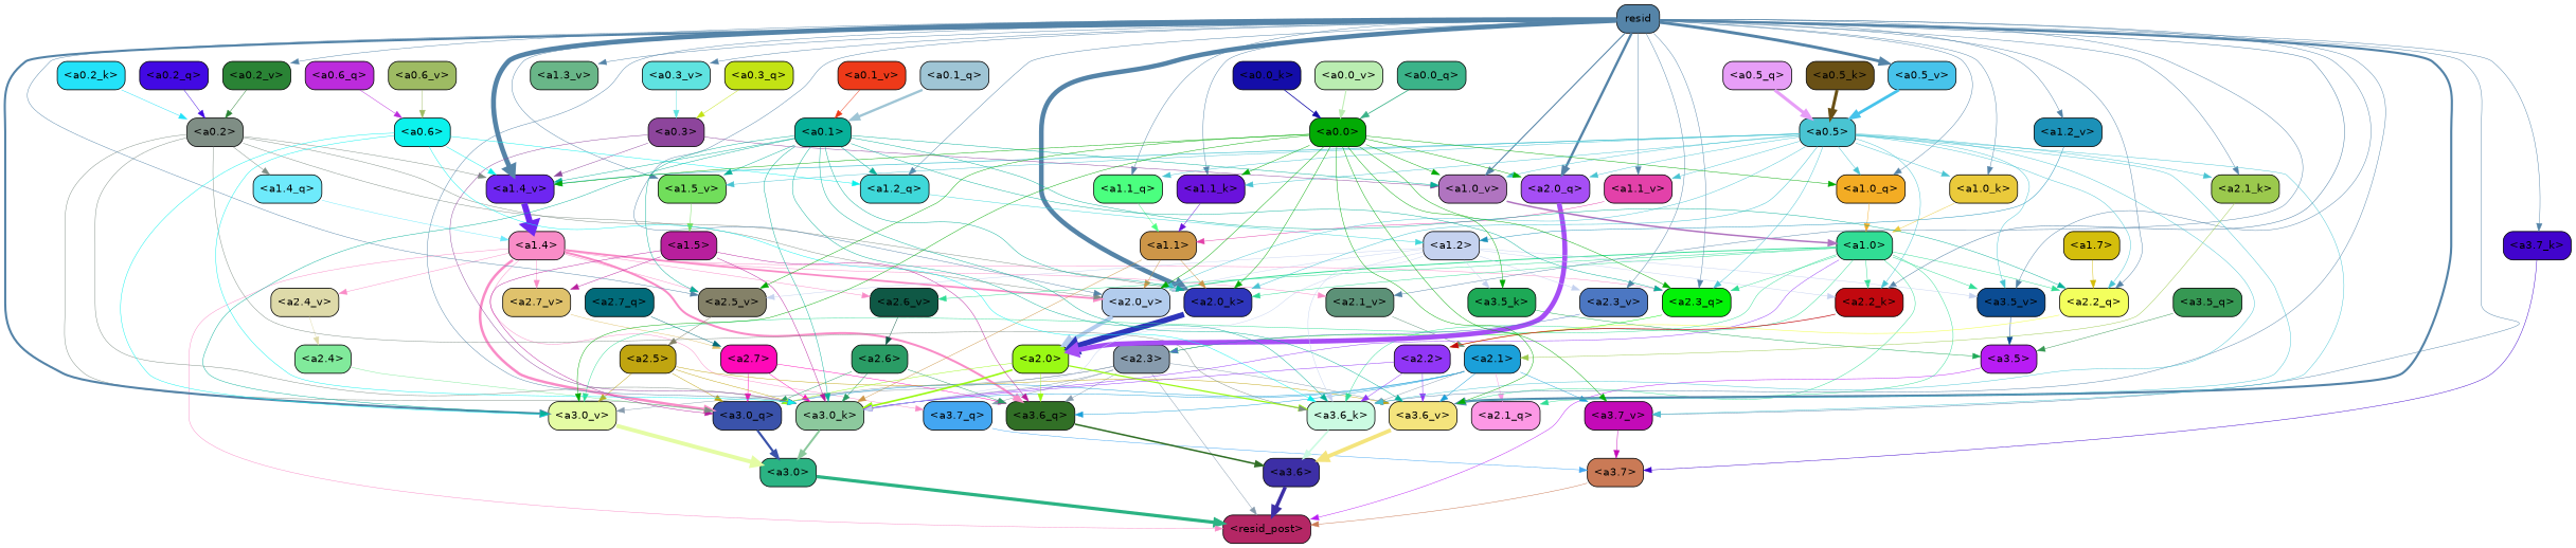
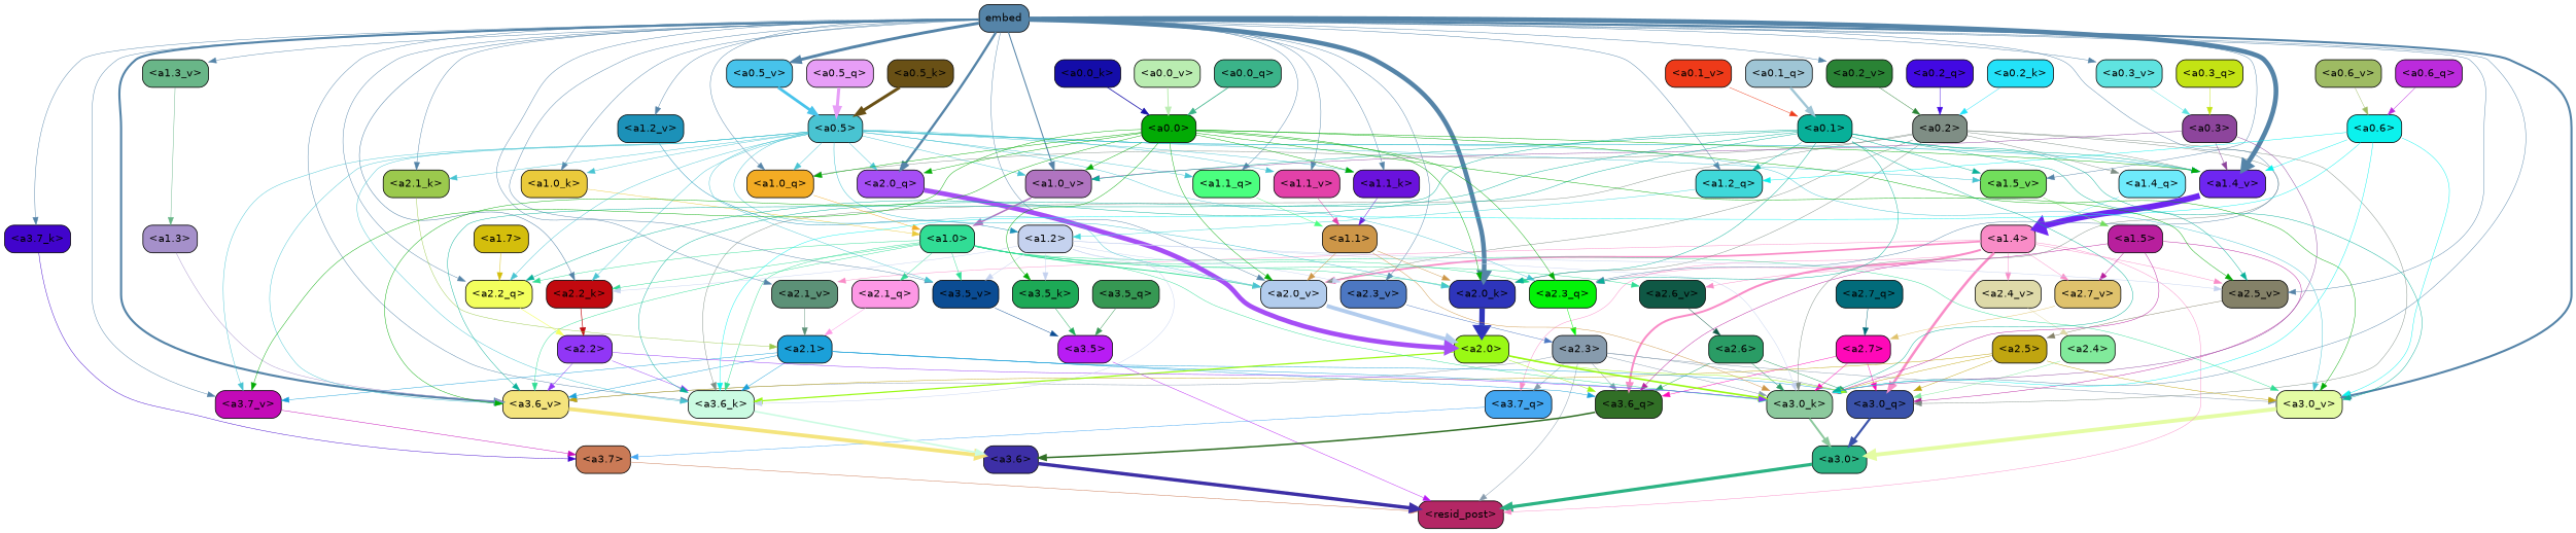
  strict digraph {
    splines=true
    node [color=black fontname=Helvetica shape=box style="filled, rounded"]
    edge [color="#5584a8" penwidth=0.6]
    "<a3.7>" [fillcolor="#ca7a56"]
    "<resid_post>" [fillcolor="#b42765"]
    "<a3.6>" [fillcolor="#3d2fa6"]
    "<a3.5>" [fillcolor="#b81cf4"]
    "<a3.0>" [fillcolor="#2bb383"]
    "<a2.3>" [fillcolor="#879bad"]
    "<a3.7_q>" [fillcolor="#43a6f1"]
    "<a3.6_q>" [fillcolor="#316f26"]
    "<a3.0_q>" [fillcolor="#3a52aa"]
    "<a3.0_k>" [fillcolor="#8cc99d"]
    "<a3.6_v>" [fillcolor="#f4e47d"]
    "<a3.0_v>" [fillcolor="#e4fca4"]
    "<a1.4>" [fillcolor="#f98cc7"]
    "<a2.3_q>" [fillcolor="#03f208"]
    "<a2.7_v>" [fillcolor="#dfc26c"]
    "<a2.6_v>" [fillcolor="#0f5845"]
    "<a2.5_v>" [fillcolor="#848168"]
    "<a2.4_v>" [fillcolor="#dedaa9"]
    "<a2.1_v>" [fillcolor="#5c9177"]
    "<a2.0_v>" [fillcolor="#b2cced"]
    "<a2.7>" [fillcolor="#fe09b8"]
    "<a2.6>" [fillcolor="#2a9c65"]
    "<a2.5>" [fillcolor="#c0a510"]
    "<a2.4>" [fillcolor="#81ea9b"]
    "<a2.1>" [fillcolor="#1ba0d9"]
    "<a2.0>" [fillcolor="#9af914"]
    "<a3.6_k>" [fillcolor="#cbfbe2"]
    "<a3.7_v>" [fillcolor="#c30ab7"]
    "<a3.5_q>" [fillcolor="#369853"]
    "<a3.7_k>" [fillcolor="#4104cc"]
    "<a3.5_k>" [fillcolor="#1da956"]
    "<a3.5_v>" [fillcolor="#0b4c93"]
    "<a1.5>" [fillcolor="#b81f9d"]
    "<a0.2>" [fillcolor="#7f8e85"]
    "<a2.0_k>" [fillcolor="#2e35bb"]
    "<a1.4_q>" [fillcolor="#6eeafb"]
    "<a1.0_q>" [fillcolor="#f3ac24"]
    "<a1.4_v>" [fillcolor="#6e26f1"]
    "<a1.0>" [fillcolor="#31dd95"]
    "<a2.2_q>" [fillcolor="#f3ff5d"]
    "<a2.2_k>" [fillcolor="#c1090f"]
    "<a2.1_q>" [fillcolor="#fd98e5"]
-   embed [fillcolor="#5584a8" label=resid]
+   embed [fillcolor="#5584a8"]
    "<a2.0_q>" [fillcolor="#a64ef5"]
    "<a2.1_k>" [fillcolor="#9bc94d"]
    "<a2.3_v>" [fillcolor="#4c77c2"]
    "<a1.2_q>" [fillcolor="#3fd8d9"]
    "<a1.1_q>" [fillcolor="#4bff7f"]
    "<a1.1_k>" [fillcolor="#6a12dc"]
    "<a1.0_k>" [fillcolor="#eaca3b"]
    "<a1.5_v>" [fillcolor="#71de5b"]
    "<a1.3_v>" [fillcolor="#69b688"]
    "<a1.2_v>" [fillcolor="#1c91b8"]
    "<a1.1_v>" [fillcolor="#e341a9"]
    "<a1.0_v>" [fillcolor="#b074c0"]
    "<a0.5_v>" [fillcolor="#47c3eb"]
    "<a0.3_v>" [fillcolor="#5fe3e0"]
    "<a0.2_v>" [fillcolor="#2a8335"]
    "<a2.2>" [fillcolor="#9136f6"]
    "<a1.2>" [fillcolor="#c5d2ef"]
    "<a1.1>" [fillcolor="#cd9648"]
+   "<a1.3>" [fillcolor="#a590ca"]
    "<a0.5>" [fillcolor="#49c4d2"]
    "<a0.3>" [fillcolor="#8d459c"]
    "<a0.6>" [fillcolor="#0bf2ed"]
    "<a0.1>" [fillcolor="#08b099"]
    "<a0.0>" [fillcolor="#03ab05"]
    "<a2.7_q>" [fillcolor="#026b7a"]
    "<a1.7>" [fillcolor="#d4be0c"]
    "<a0.6_q>" [fillcolor="#bc2bdc"]
    "<a0.5_q>" [fillcolor="#e79ef7"]
    "<a0.3_q>" [fillcolor="#c3e314"]
    "<a0.2_q>" [fillcolor="#4209e3"]
    "<a0.1_q>" [fillcolor="#9fc5d5"]
    "<a0.0_q>" [fillcolor="#3bb389"]
    "<a0.5_k>" [fillcolor="#695015"]
    "<a0.2_k>" [fillcolor="#23e2f9"]
    "<a0.0_k>" [fillcolor="#140da9"]
    "<a0.6_v>" [fillcolor="#9ebb63"]
    "<a0.1_v>" [fillcolor="#ee3a19"]
    "<a0.0_v>" [fillcolor="#baedb1"]
    "<a3.7>" -> "<resid_post>" [color="#ca7a56" penwidth=0.6239100098609924]
    "<a3.6>" -> "<resid_post>" [color="#3d2fa6" penwidth=4.569062113761902]
    "<a3.5>" -> "<resid_post>" [color="#b81cf4"]
    "<a3.0>" -> "<resid_post>" [color="#2bb383" penwidth=4.283544182777405]
    "<a2.3>" -> "<resid_post>" [color="#879bad"]
    "<a2.3>" -> "<a3.7_q>" [color="#879bad"]
    "<a2.3>" -> "<a3.6_q>" [color="#879bad"]
    "<a2.3>" -> "<a3.0_q>" [color="#879bad"]
    "<a2.3>" -> "<a3.0_k>" [color="#879bad"]
    "<a2.3>" -> "<a3.6_v>" [color="#879bad"]
    "<a2.3>" -> "<a3.0_v>" [color="#879bad"]
    "<a3.7_q>" -> "<a3.7>" [color="#43a6f1"]
    "<a3.6_q>" -> "<a3.6>" [color="#316f26" penwidth=2.03758105635643]
    "<a3.0_q>" -> "<a3.0>" [color="#3a52aa" penwidth=2.8638100624084473]
    "<a3.0_k>" -> "<a3.0>" [color="#8cc99d" penwidth=2.6274144649505615]
    "<a3.6_v>" -> "<a3.6>" [color="#f4e47d" penwidth=5.002329230308533]
    "<a3.0_v>" -> "<a3.0>" [color="#e4fca4" penwidth=5.188832879066467]
    "<a1.4>" -> "<resid_post>" [color="#f98cc7"]
    "<a1.4>" -> "<a3.7_q>" [color="#f98cc7"]
    "<a1.4>" -> "<a3.6_q>" [color="#f98cc7" penwidth=2.6908124685287476]
    "<a1.4>" -> "<a3.0_q>" [color="#f98cc7" penwidth=3.32076895236969]
    "<a1.4>" -> "<a2.3_q>" [color="#f98cc7"]
    "<a1.4>" -> "<a2.7_v>" [color="#f98cc7"]
    "<a1.4>" -> "<a2.6_v>" [color="#f98cc7"]
    "<a1.4>" -> "<a2.5_v>" [color="#f98cc7"]
    "<a1.4>" -> "<a2.4_v>" [color="#f98cc7"]
    "<a1.4>" -> "<a2.1_v>" [color="#f98cc7"]
    "<a1.4>" -> "<a2.0_v>" [color="#f98cc7" penwidth=2.3065454959869385]
    "<a2.3_q>" -> "<a2.3>" [color="#03f208"]
    "<a2.7_v>" -> "<a2.7>" [color="#dfc26c"]
    "<a2.6_v>" -> "<a2.6>" [color="#0f5845"]
    "<a2.5_v>" -> "<a2.5>" [color="#848168"]
    "<a2.4_v>" -> "<a2.4>" [color="#dedaa9"]
    "<a2.1_v>" -> "<a2.1>" [color="#5c9177"]
    "<a2.0_v>" -> "<a2.0>" [color="#b2cced" penwidth=5.12138295173645]
    "<a2.7>" -> "<a3.6_q>" [color="#fe09b8"]
    "<a2.7>" -> "<a3.0_q>" [color="#fe09b8"]
    "<a2.7>" -> "<a3.0_k>" [color="#fe09b8"]
    "<a2.6>" -> "<a3.6_q>" [color="#2a9c65"]
    "<a2.6>" -> "<a3.0_q>" [color="#2a9c65"]
    "<a2.6>" -> "<a3.0_k>" [color="#2a9c65"]
    "<a2.5>" -> "<a3.0_q>" [color="#c0a510"]
    "<a2.5>" -> "<a3.0_k>" [color="#c0a510"]
    "<a2.5>" -> "<a3.6_v>" [color="#c0a510"]
    "<a2.5>" -> "<a3.0_v>" [color="#c0a510"]
    "<a2.4>" -> "<a3.0_q>" [color="#81ea9b"]
    "<a2.1>" -> "<a3.6_q>" [color="#1ba0d9"]
    "<a2.1>" -> "<a3.0_q>" [color="#1ba0d9"]
    "<a2.1>" -> "<a3.0_k>" [color="#1ba0d9"]
    "<a2.1>" -> "<a3.6_v>" [color="#1ba0d9"]
-   "<a2.1>" -> "<a3.6_k>" [color="#879bad"]
+   "<a2.1>" -> "<a3.6_k>" [color="#1ba0d9"]
    "<a2.1>" -> "<a3.7_v>" [color="#1ba0d9"]
    "<a2.0>" -> "<a3.6_q>" [color="#9af914"]
    "<a2.0>" -> "<a3.0_q>" [color="#9af914"]
    "<a2.0>" -> "<a3.0_k>" [color="#9af914" penwidth=2.182972814887762]
    "<a2.0>" -> "<a3.6_k>" [color="#9af914" penwidth=1.6254686117172241]
    "<a3.6_k>" -> "<a3.6>" [color="#cbfbe2" penwidth=2.174198240041733]
    "<a3.7_v>" -> "<a3.7>" [color="#c30ab7"]
    "<a3.5_q>" -> "<a3.5>" [color="#369853"]
    "<a3.7_k>" -> "<a3.7>" [color="#4104cc"]
    "<a3.5_k>" -> "<a3.5>" [color="#1da956"]
    "<a3.5_v>" -> "<a3.5>" [color="#0b4c93"]
    "<a1.5>" -> "<a3.6_q>" [color="#b81f9d"]
    "<a1.5>" -> "<a3.0_q>" [color="#b81f9d"]
    "<a1.5>" -> "<a3.0_k>" [color="#b81f9d"]
    "<a1.5>" -> "<a2.7_v>" [color="#b81f9d"]
    "<a0.2>" -> "<a3.0_q>" [color="#7f8e85"]
    "<a0.2>" -> "<a3.0_k>" [color="#7f8e85"]
    "<a0.2>" -> "<a2.0_v>" [color="#7f8e85"]
    "<a0.2>" -> "<a3.6_k>" [color="#7f8e85"]
    "<a0.2>" -> "<a2.0_k>" [color="#7f8e85"]
    "<a0.2>" -> "<a1.4_q>" [color="#7f8e85"]
+   "<a0.2>" -> "<a1.0_q>" [color="#7f8e85"]
    "<a0.2>" -> "<a1.4_v>" [color="#7f8e85"]
    "<a2.0_k>" -> "<a2.0>" [color="#2e35bb" penwidth=7.056803464889526]
    "<a1.4_q>" -> "<a1.4>" [color="#6eeafb"]
    "<a1.0_q>" -> "<a1.0>" [color="#f3ac24"]
    "<a1.4_v>" -> "<a1.4>" [color="#6e26f1" penwidth=7.850657939910889]
-   "<a1.0>" -> "<a3.0_k>" [color="#9136f6"]
+   "<a1.0>" -> "<a3.0_k>" [color="#31dd95"]
    "<a1.0>" -> "<a3.6_v>" [color="#31dd95"]
    "<a1.0>" -> "<a3.0_v>" [color="#31dd95"]
    "<a1.0>" -> "<a2.3_q>" [color="#31dd95"]
    "<a1.0>" -> "<a2.6_v>" [color="#31dd95"]
    "<a1.0>" -> "<a2.0_v>" [color="#31dd95" penwidth=1.2192587852478027]
    "<a1.0>" -> "<a3.6_k>" [color="#31dd95"]
    "<a1.0>" -> "<a3.5_v>" [color="#31dd95"]
    "<a1.0>" -> "<a2.0_k>" [color="#31dd95"]
    "<a1.0>" -> "<a2.2_q>" [color="#31dd95"]
    "<a1.0>" -> "<a2.2_k>" [color="#31dd95"]
    "<a1.0>" -> "<a2.1_q>" [color="#31dd95"]
    "<a2.2_q>" -> "<a2.2>" [color="#f3ff5d" penwidth=0.7585353851318359]
    "<a2.2_k>" -> "<a2.2>" [color="#c1090f" penwidth=0.87534499168396]
-   "<a2.1>" -> "<a2.1_q>" [color="#fd98e5"]
+   "<a2.1_q>" -> "<a2.1>" [color="#fd98e5"]
    embed -> "<a3.0_k>"
    embed -> "<a3.6_v>" [penwidth=2.809220314025879]
    embed -> "<a3.0_v>" [penwidth=2.754121422767639]
    embed -> "<a2.3_q>"
    embed -> "<a2.5_v>"
    embed -> "<a2.1_v>"
    embed -> "<a2.0_v>"
    embed -> "<a3.6_k>"
    embed -> "<a3.7_v>"
    embed -> "<a3.7_k>"
    embed -> "<a3.5_v>"
    embed -> "<a2.0_k>" [penwidth=5.977519929409027]
    embed -> "<a1.0_q>"
    embed -> "<a1.4_v>" [penwidth=6.155339062213898]
    embed -> "<a2.2_q>"
    embed -> "<a2.2_k>" [penwidth=0.6805839538574219]
    embed -> "<a2.0_q>" [penwidth=3.102177858352661]
    embed -> "<a2.1_k>"
    embed -> "<a2.3_v>"
    embed -> "<a1.2_q>" [penwidth=0.6224298477172852]
    embed -> "<a1.1_q>"
    embed -> "<a1.1_k>"
    embed -> "<a1.0_k>"
    embed -> "<a1.5_v>"
    embed -> "<a1.3_v>"
    embed -> "<a1.2_v>"
    embed -> "<a1.1_v>"
    embed -> "<a1.0_v>" [penwidth=1.3890299797058105]
    embed -> "<a0.5_v>" [penwidth=3.8657681941986084]
    embed -> "<a0.3_v>"
    embed -> "<a0.2_v>"
    "<a2.0_q>" -> "<a2.0>" [color="#a64ef5" penwidth=6.189085364341736]
    "<a2.1_k>" -> "<a2.1>" [color="#9bc94d"]
    "<a2.3_v>" -> "<a2.3>" [color="#4c77c2"]
    "<a1.2_q>" -> "<a1.2>" [color="#3fd8d9" penwidth=0.6036911010742188]
    "<a1.1_q>" -> "<a1.1>" [color="#4bff7f"]
    "<a1.1_k>" -> "<a1.1>" [color="#6a12dc"]
    "<a1.0_k>" -> "<a1.0>" [color="#eaca3b"]
    "<a1.5_v>" -> "<a1.5>" [color="#71de5b"]
+   "<a1.3_v>" -> "<a1.3>" [color="#69b688"]
    "<a1.2_v>" -> "<a1.2>" [color="#1c91b8"]
    "<a1.1_v>" -> "<a1.1>" [color="#e341a9"]
    "<a1.0_v>" -> "<a1.0>" [color="#b074c0" penwidth=2.021620035171509]
    "<a0.5_v>" -> "<a0.5>" [color="#47c3eb" penwidth=3.7172799110412598]
    "<a0.3_v>" -> "<a0.3>" [color="#5fe3e0"]
    "<a0.2_v>" -> "<a0.2>" [color="#2a8335"]
    "<a2.2>" -> "<a3.0_k>" [color="#9136f6" penwidth=0.6065438985824585]
    "<a2.2>" -> "<a3.6_v>" [color="#9136f6"]
    "<a2.2>" -> "<a3.6_k>" [color="#9136f6"]
    "<a1.2>" -> "<a3.0_k>" [color="#c5d2ef"]
    "<a1.2>" -> "<a2.5_v>" [color="#c5d2ef"]
    "<a1.2>" -> "<a2.0_v>" [color="#c5d2ef"]
    "<a1.2>" -> "<a3.6_k>" [color="#c5d2ef"]
    "<a1.2>" -> "<a3.5_k>" [color="#c5d2ef"]
    "<a1.2>" -> "<a3.5_v>" [color="#c5d2ef"]
    "<a1.2>" -> "<a2.2_k>" [color="#c5d2ef"]
    "<a1.2>" -> "<a2.3_v>" [color="#c5d2ef"]
    "<a1.1>" -> "<a3.0_k>" [color="#cd9648"]
    "<a1.1>" -> "<a2.0_v>" [color="#cd9648"]
    "<a1.1>" -> "<a2.0_k>" [color="#cd9648"]
+   "<a1.3>" -> "<a3.6_v>" [color="#a590ca"]
    "<a0.5>" -> "<a3.6_v>" [color="#49c4d2"]
+   "<a0.5>" -> "<a3.0_v>" [color="#49c4d2" penwidth=0.6120390892028809]
    "<a0.5>" -> "<a2.3_q>" [color="#49c4d2"]
    "<a0.5>" -> "<a2.0_v>" [color="#49c4d2"]
    "<a0.5>" -> "<a3.6_k>" [color="#49c4d2"]
    "<a0.5>" -> "<a3.7_v>" [color="#49c4d2"]
    "<a0.5>" -> "<a3.5_v>" [color="#49c4d2"]
    "<a0.5>" -> "<a2.0_k>" [color="#49c4d2" penwidth=0.658348560333252]
    "<a0.5>" -> "<a1.0_q>" [color="#49c4d2"]
    "<a0.5>" -> "<a1.4_v>" [color="#49c4d2" penwidth=0.9002184867858887]
    "<a0.5>" -> "<a2.2_q>" [color="#49c4d2"]
    "<a0.5>" -> "<a2.2_k>" [color="#49c4d2"]
    "<a0.5>" -> "<a2.0_q>" [color="#49c4d2"]
    "<a0.5>" -> "<a2.1_k>" [color="#49c4d2"]
    "<a0.5>" -> "<a1.1_q>" [color="#49c4d2"]
    "<a0.5>" -> "<a1.1_k>" [color="#49c4d2"]
    "<a0.5>" -> "<a1.0_k>" [color="#49c4d2"]
    "<a0.5>" -> "<a1.5_v>" [color="#49c4d2"]
    "<a0.5>" -> "<a1.1_v>" [color="#49c4d2"]
    "<a0.5>" -> "<a1.0_v>" [color="#49c4d2"]
    "<a0.3>" -> "<a3.0_k>" [color="#8d459c"]
    "<a0.3>" -> "<a1.4_v>" [color="#8d459c"]
    "<a0.3>" -> "<a1.0_v>" [color="#8d459c"]
    "<a0.6>" -> "<a3.0_k>" [color="#0bf2ed"]
    "<a0.6>" -> "<a3.0_v>" [color="#0bf2ed"]
    "<a0.6>" -> "<a3.6_k>" [color="#0bf2ed"]
    "<a0.6>" -> "<a1.4_v>" [color="#0bf2ed"]
    "<a0.6>" -> "<a1.2_q>" [color="#0bf2ed"]
    "<a0.1>" -> "<a3.0_k>" [color="#08b099"]
    "<a0.1>" -> "<a3.6_v>" [color="#08b099"]
    "<a0.1>" -> "<a3.0_v>" [color="#08b099"]
    "<a0.1>" -> "<a2.3_q>" [color="#08b099"]
    "<a0.1>" -> "<a2.5_v>" [color="#08b099"]
    "<a0.1>" -> "<a3.6_k>" [color="#08b099"]
    "<a0.1>" -> "<a2.0_k>" [color="#08b099"]
    "<a0.1>" -> "<a1.4_v>" [color="#08b099"]
    "<a0.1>" -> "<a2.2_q>" [color="#08b099"]
    "<a0.1>" -> "<a1.2_q>" [color="#08b099"]
    "<a0.1>" -> "<a1.5_v>" [color="#08b099"]
    "<a0.1>" -> "<a1.0_v>" [color="#08b099"]
    "<a0.0>" -> "<a3.6_v>" [color="#03ab05"]
    "<a0.0>" -> "<a3.0_v>" [color="#03ab05"]
    "<a0.0>" -> "<a2.3_q>" [color="#03ab05"]
    "<a0.0>" -> "<a2.5_v>" [color="#03ab05"]
    "<a0.0>" -> "<a2.0_v>" [color="#03ab05"]
    "<a0.0>" -> "<a3.7_v>" [color="#03ab05"]
    "<a0.0>" -> "<a3.5_k>" [color="#03ab05"]
    "<a0.0>" -> "<a2.0_k>" [color="#03ab05"]
    "<a0.0>" -> "<a1.0_q>" [color="#03ab05"]
    "<a0.0>" -> "<a1.4_v>" [color="#03ab05"]
    "<a0.0>" -> "<a2.0_q>" [color="#03ab05"]
    "<a0.0>" -> "<a1.1_k>" [color="#03ab05"]
    "<a0.0>" -> "<a1.0_v>" [color="#03ab05"]
    "<a2.7_q>" -> "<a2.7>" [color="#026b7a"]
    "<a1.7>" -> "<a2.2_q>" [color="#d4be0c"]
    "<a0.6_q>" -> "<a0.6>" [color="#bc2bdc"]
    "<a0.5_q>" -> "<a0.5>" [color="#e79ef7" penwidth=4.077653527259827]
    "<a0.3_q>" -> "<a0.3>" [color="#c3e314"]
    "<a0.2_q>" -> "<a0.2>" [color="#4209e3"]
    "<a0.1_q>" -> "<a0.1>" [color="#9fc5d5" penwidth=3.1134376525878906]
    "<a0.0_q>" -> "<a0.0>" [color="#3bb389" penwidth=1.0843520164489746]
    "<a0.5_k>" -> "<a0.5>" [color="#695015" penwidth=3.968934178352356]
    "<a0.2_k>" -> "<a0.2>" [color="#23e2f9"]
    "<a0.0_k>" -> "<a0.0>" [color="#140da9" penwidth=1.0073614120483398]
    "<a0.6_v>" -> "<a0.6>" [color="#9ebb63"]
    "<a0.1_v>" -> "<a0.1>" [color="#ee3a19" penwidth=0.602088451385498]
    "<a0.0_v>" -> "<a0.0>" [color="#baedb1" penwidth=1.3448786735534668]
  }
